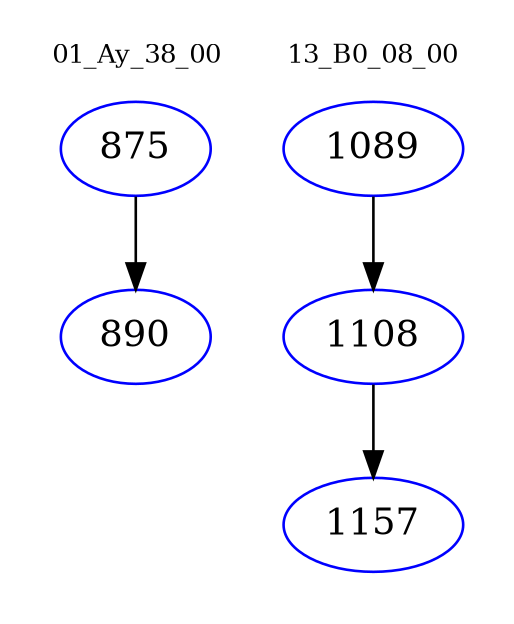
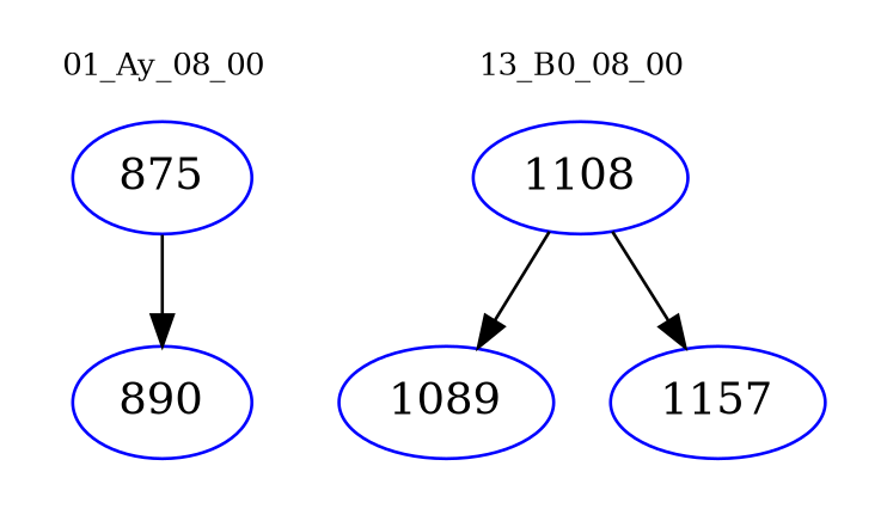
  digraph {
    node [color=blue]
    edge [color=black]
    n1 [label=875]
    n2 [label=890]
    n3 [label=1108]
    n4 [label=1089]
    n5 [label=1157]
    subgraph cluster_1 {
      color=white
      fontsize=10
-     label="01_Ay_38_00"
+     label="01_Ay_08_00"
      n1
      n2
    }
    subgraph cluster_2 {
      color=white
      fontsize=10
      label="13_B0_08_00"
      n3
      n4
      n5
    }
    n1 -> n2
-   n4 -> n3
+   n3 -> n4
    n3 -> n5
  }
